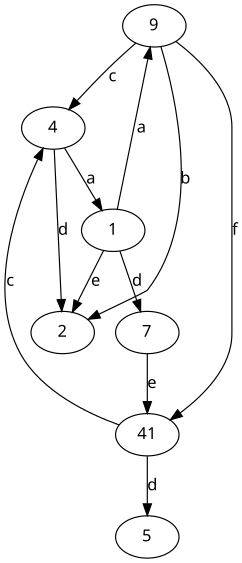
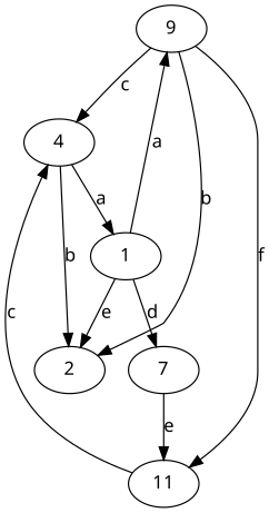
  strict digraph {
    fontname="Noto Sans"
    node [fontname="Noto Sans"]
    edge [fontname="Noto Sans"]
    n1 [label=9]
    2
    4
-   11 [label=41]
+   11
    1
-   5
    7
    n1 -> 2 [label=b]
    n1 -> 4 [label=c]
    n1 -> 11 [label=f]
-   4 -> 2 [label=d]
+   4 -> 2 [label=b]
    4 -> 1 [label=a]
    11 -> 4 [label=c]
-   11 -> 5 [label=d]
    1 -> n1 [label=a]
    1 -> 2 [label=e]
    1 -> 7 [label=d]
    7 -> 11 [label=e]
  }
